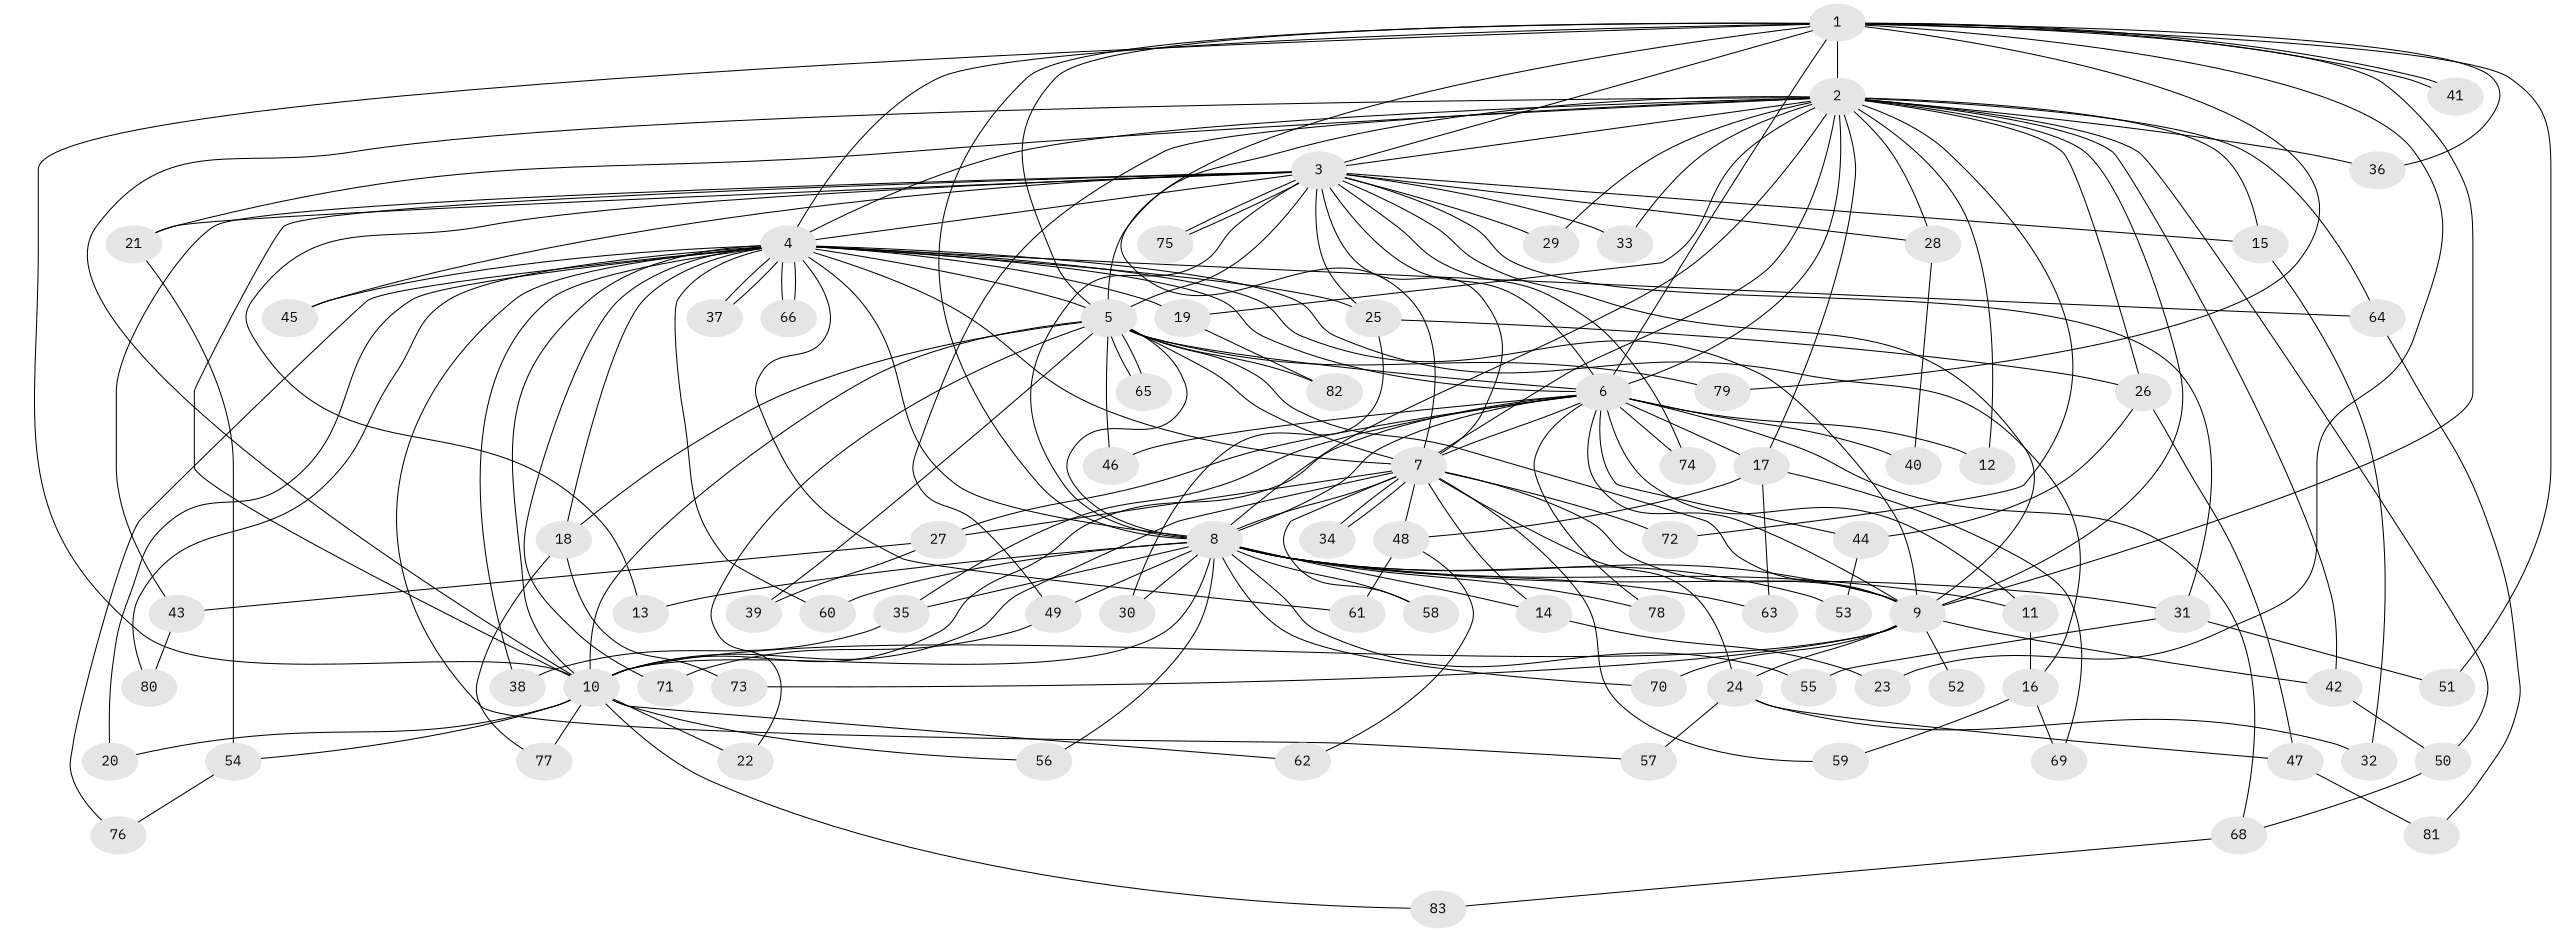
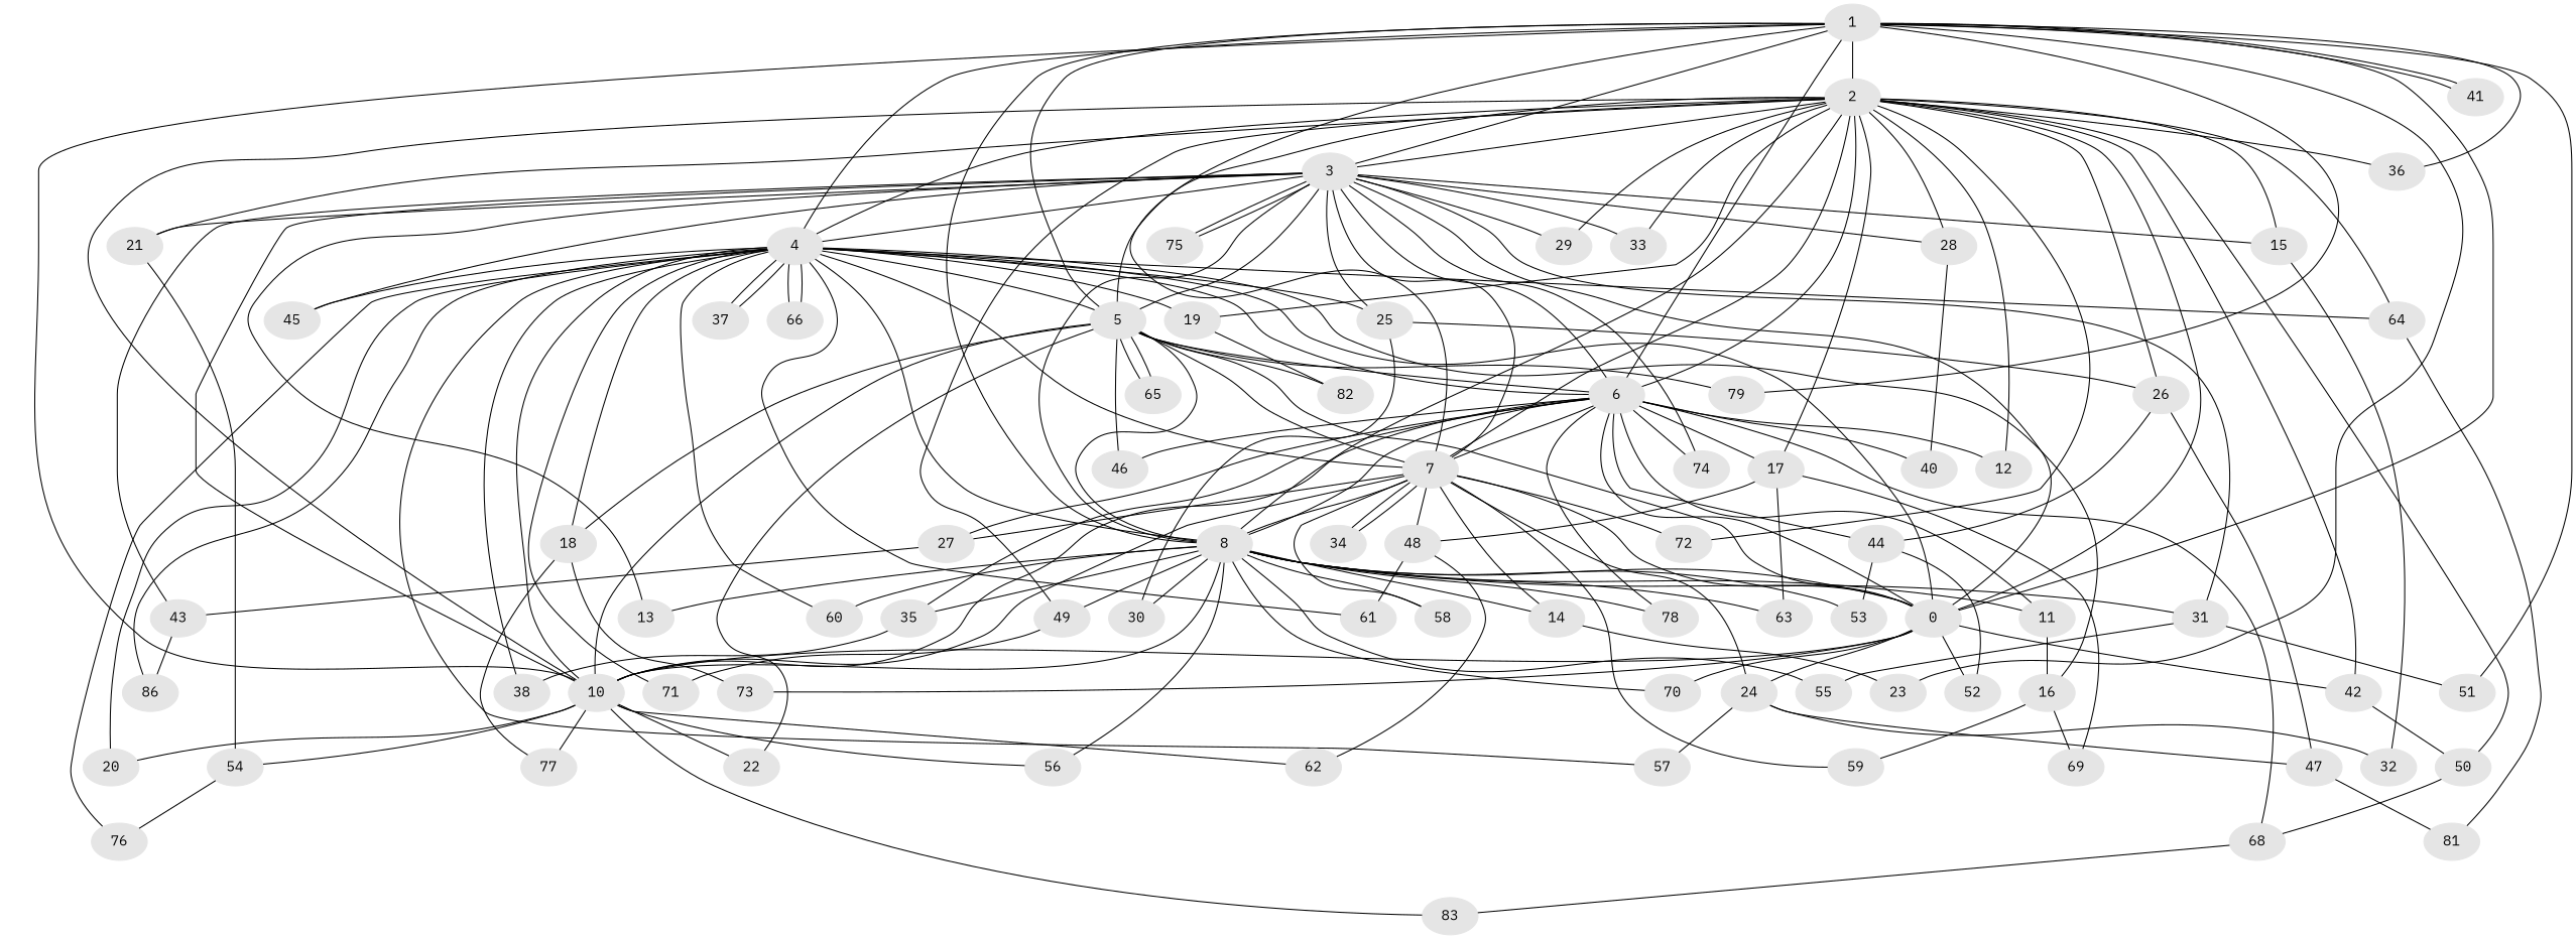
  graph {
    fontname="IBM Plex Mono"
    node [color=gray90 fontname="IBM Plex Mono" style=filled]
    edge [fontname="IBM Plex Mono"]
    1
    2
    3
    4
    5
    6
    7
    8
-   9
+   9 [label=0]
    10
    23
    36
    41
    51
    79
    12
    15
    17
    19
    21
    26
    28
    29
    33
    42
    49
    50
    64
    72
    13
    25
    31
    43
    45
    74
    75
    16
    18
    20
    37
    38
    57
    60
    61
    66
    71
    76
-   80
+   80 [label=86]
    22
-   39
    46
    65
    82
    11
    27
    35
    40
    44
    68
    78
    14
    24
    34
    48
    58
    59
    30
    53
    55
    56
    63
    70
    52
    73
    54
    62
    77
    83
    32
    69
    47
    81
    1 -- 2
    1 -- 3
    1 -- 4
    1 -- 5
    1 -- 6
    1 -- 7
    1 -- 8
    1 -- 9
    1 -- 10
    1 -- 23
    1 -- 36
    1 -- 41
    1 -- 41
    1 -- 51
    1 -- 79
    2 -- 3
    2 -- 4
    2 -- 5
    2 -- 6
    2 -- 7
    2 -- 8
    2 -- 9
    2 -- 10
    2 -- 36
    2 -- 12
    2 -- 15
    2 -- 17
    2 -- 19
    2 -- 21
    2 -- 26
    2 -- 28
    2 -- 29
    2 -- 33
    2 -- 42
    2 -- 49
    2 -- 50
    2 -- 64
    2 -- 72
    3 -- 4
    3 -- 5
    3 -- 6
    3 -- 7
    3 -- 8
    3 -- 9
    3 -- 10
    3 -- 15
    3 -- 21
    3 -- 28
    3 -- 29
    3 -- 33
    3 -- 13
    3 -- 25
    3 -- 31
    3 -- 43
    3 -- 45
    3 -- 74
    3 -- 75
    3 -- 75
    4 -- 5
    4 -- 6
    4 -- 7
    4 -- 8
    4 -- 9
    4 -- 10
    4 -- 19
    4 -- 64
    4 -- 25
    4 -- 45
    4 -- 16
    4 -- 18
    4 -- 20
    4 -- 37
    4 -- 37
    4 -- 38
    4 -- 57
    4 -- 60
    4 -- 61
    4 -- 66
    4 -- 66
    4 -- 71
    4 -- 76
    4 -- 80
    5 -- 6
    5 -- 7
    5 -- 8
    5 -- 9
    5 -- 10
    5 -- 79
    5 -- 18
    5 -- 22
-   5 -- 39
    5 -- 46
    5 -- 65
    5 -- 65
    5 -- 82
    6 -- 7
    6 -- 8
    6 -- 9
    6 -- 10
    6 -- 12
    6 -- 17
    6 -- 74
    6 -- 46
    6 -- 11
    6 -- 27
    6 -- 35
    6 -- 40
    6 -- 44
    6 -- 68
    6 -- 78
    7 -- 8
    7 -- 9
    7 -- 10
    7 -- 72
    7 -- 27
    7 -- 14
    7 -- 24
    7 -- 34
    7 -- 34
    7 -- 48
    7 -- 58
    7 -- 59
    8 -- 9
    8 -- 10
    8 -- 49
    8 -- 13
    8 -- 31
    8 -- 60
    8 -- 11
    8 -- 35
    8 -- 78
    8 -- 14
    8 -- 58
    8 -- 30
    8 -- 53
    8 -- 55
    8 -- 56
    8 -- 63
    8 -- 70
    9 -- 10
    9 -- 42
    9 -- 24
    9 -- 70
    9 -- 52
    9 -- 73
    10 -- 20
    10 -- 22
    10 -- 56
    10 -- 54
    10 -- 62
    10 -- 77
    10 -- 83
    15 -- 32
    17 -- 48
    17 -- 63
    17 -- 69
    19 -- 82
    21 -- 54
    26 -- 44
    26 -- 47
    28 -- 40
    42 -- 50
    49 -- 71
    50 -- 68
    64 -- 81
    25 -- 26
    25 -- 30
    31 -- 51
    31 -- 55
    43 -- 80
    16 -- 59
    16 -- 69
    18 -- 73
    18 -- 77
    11 -- 16
    27 -- 43
-   27 -- 39
    35 -- 38
    44 -- 53
+   44 -- 52
    68 -- 83
    14 -- 23
    24 -- 57
    24 -- 32
    24 -- 47
    48 -- 61
    48 -- 62
    54 -- 76
    47 -- 81
  }
